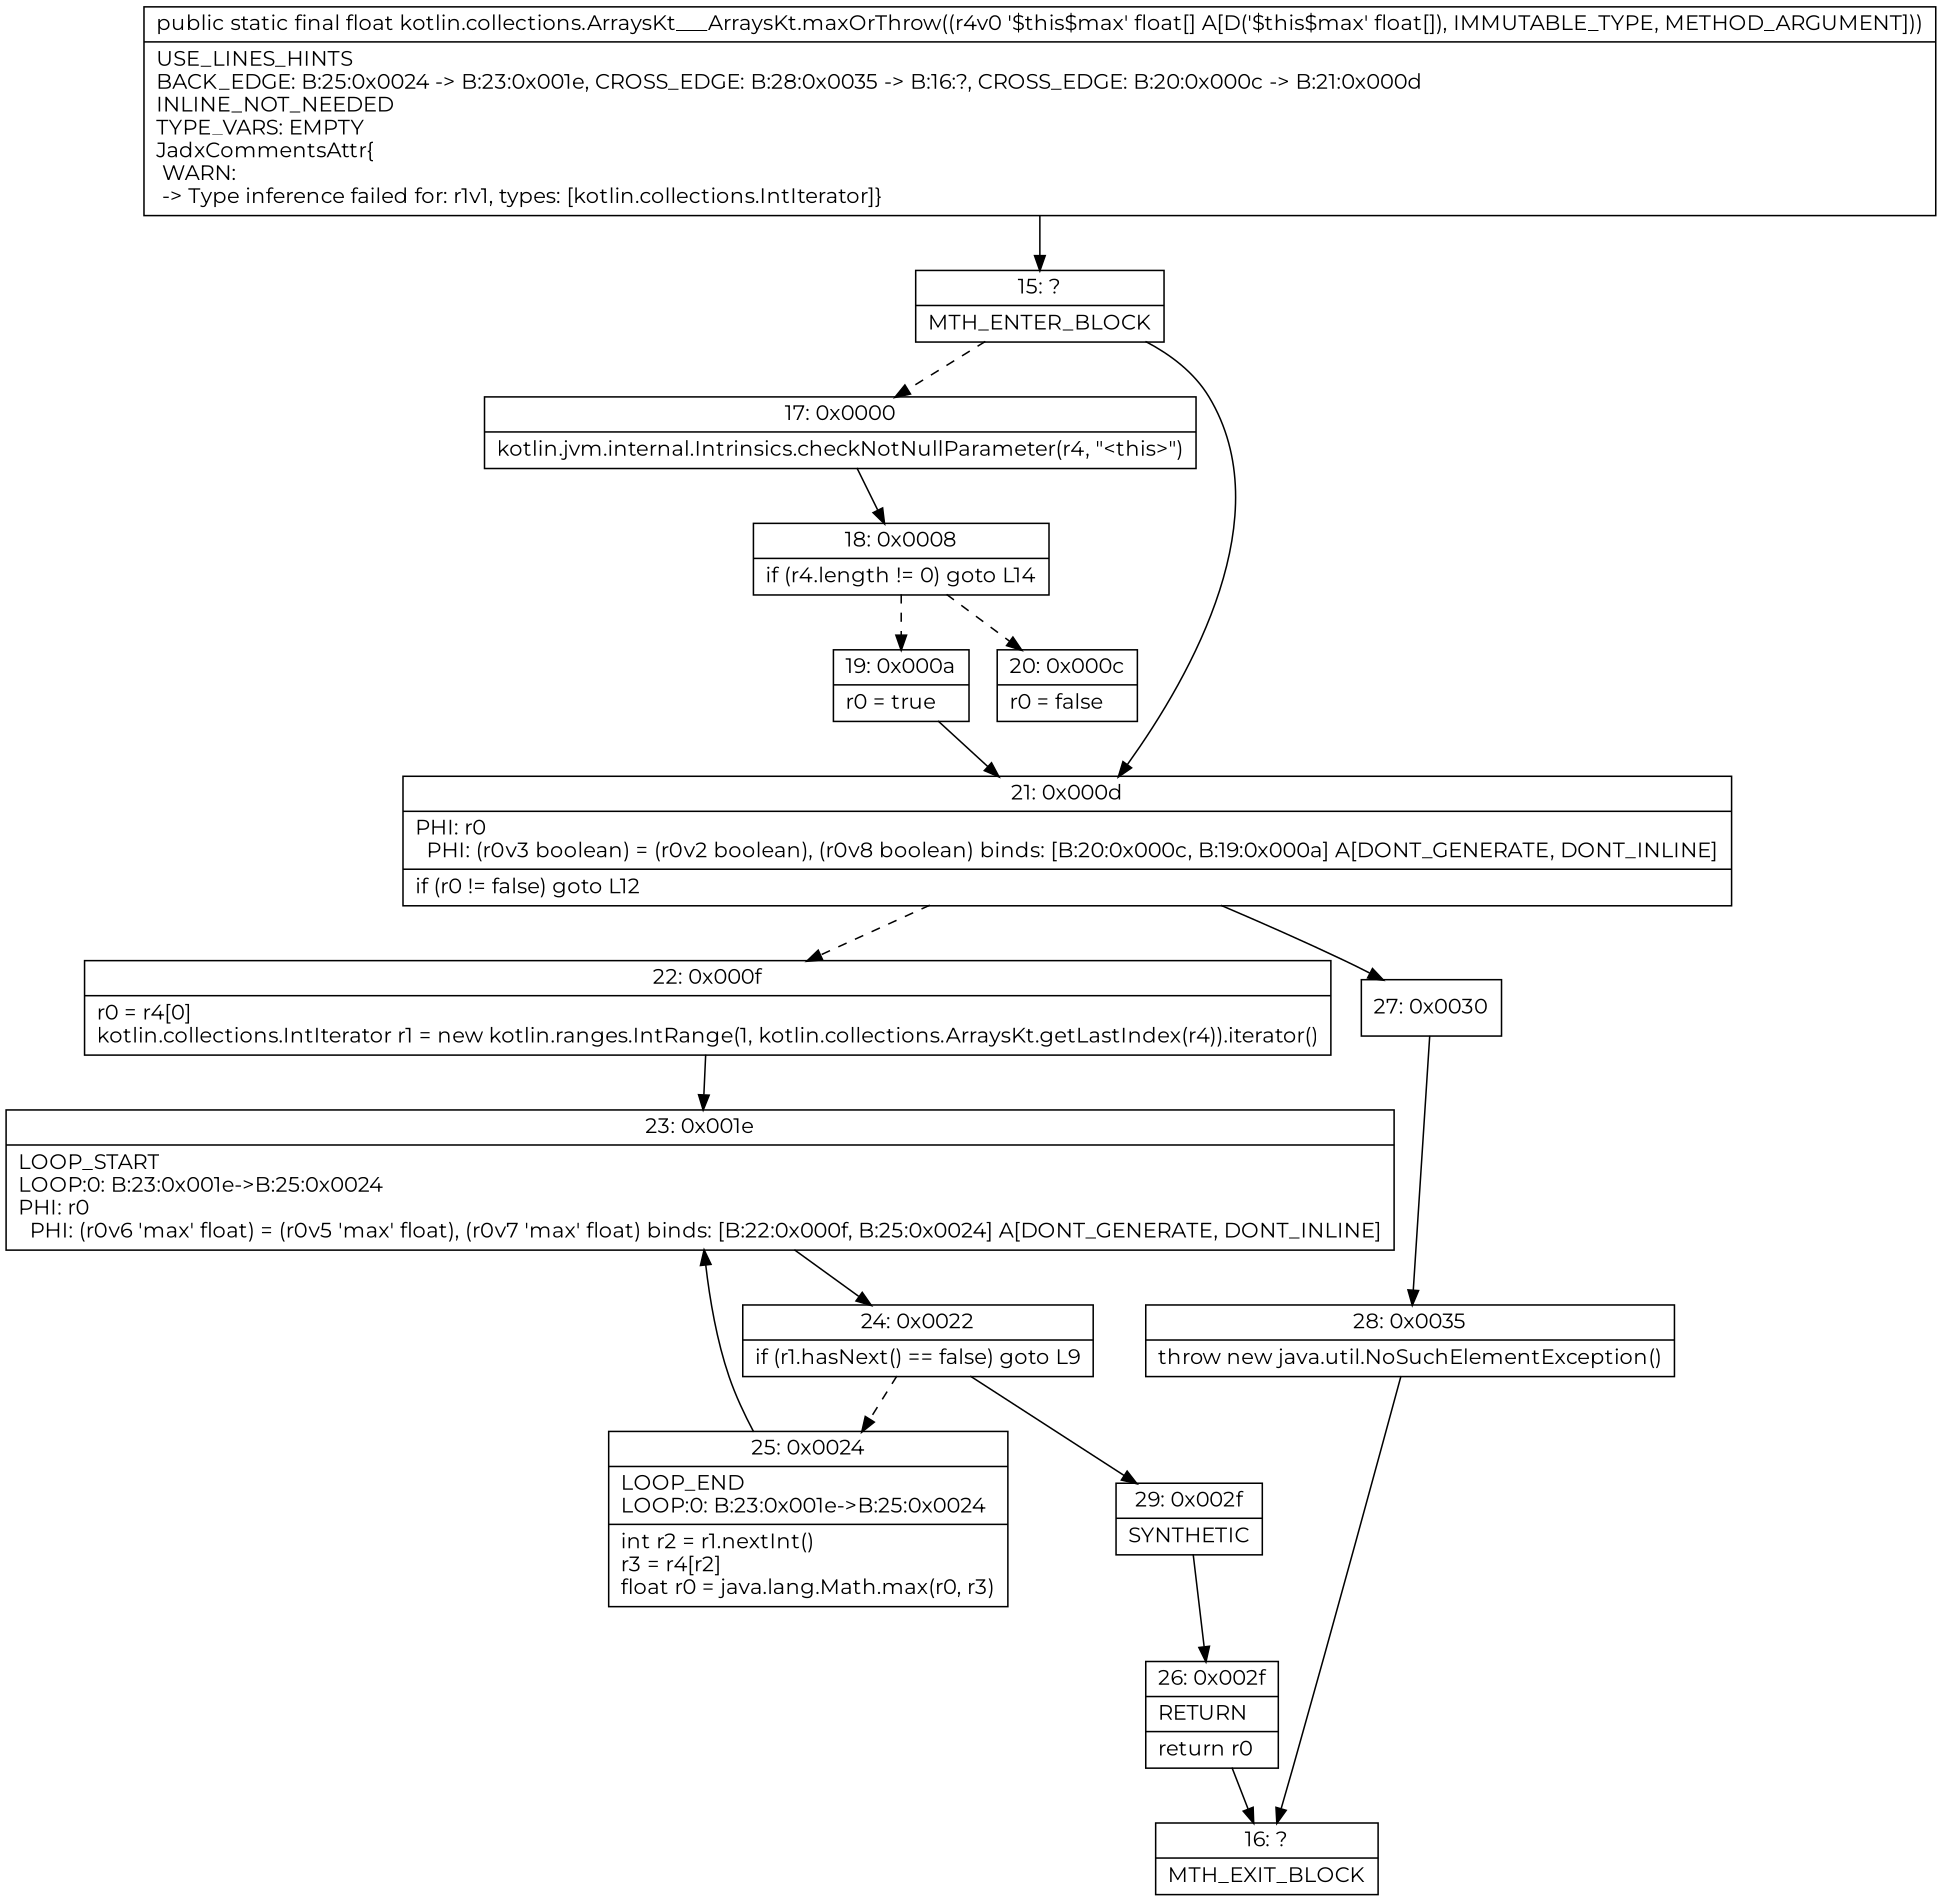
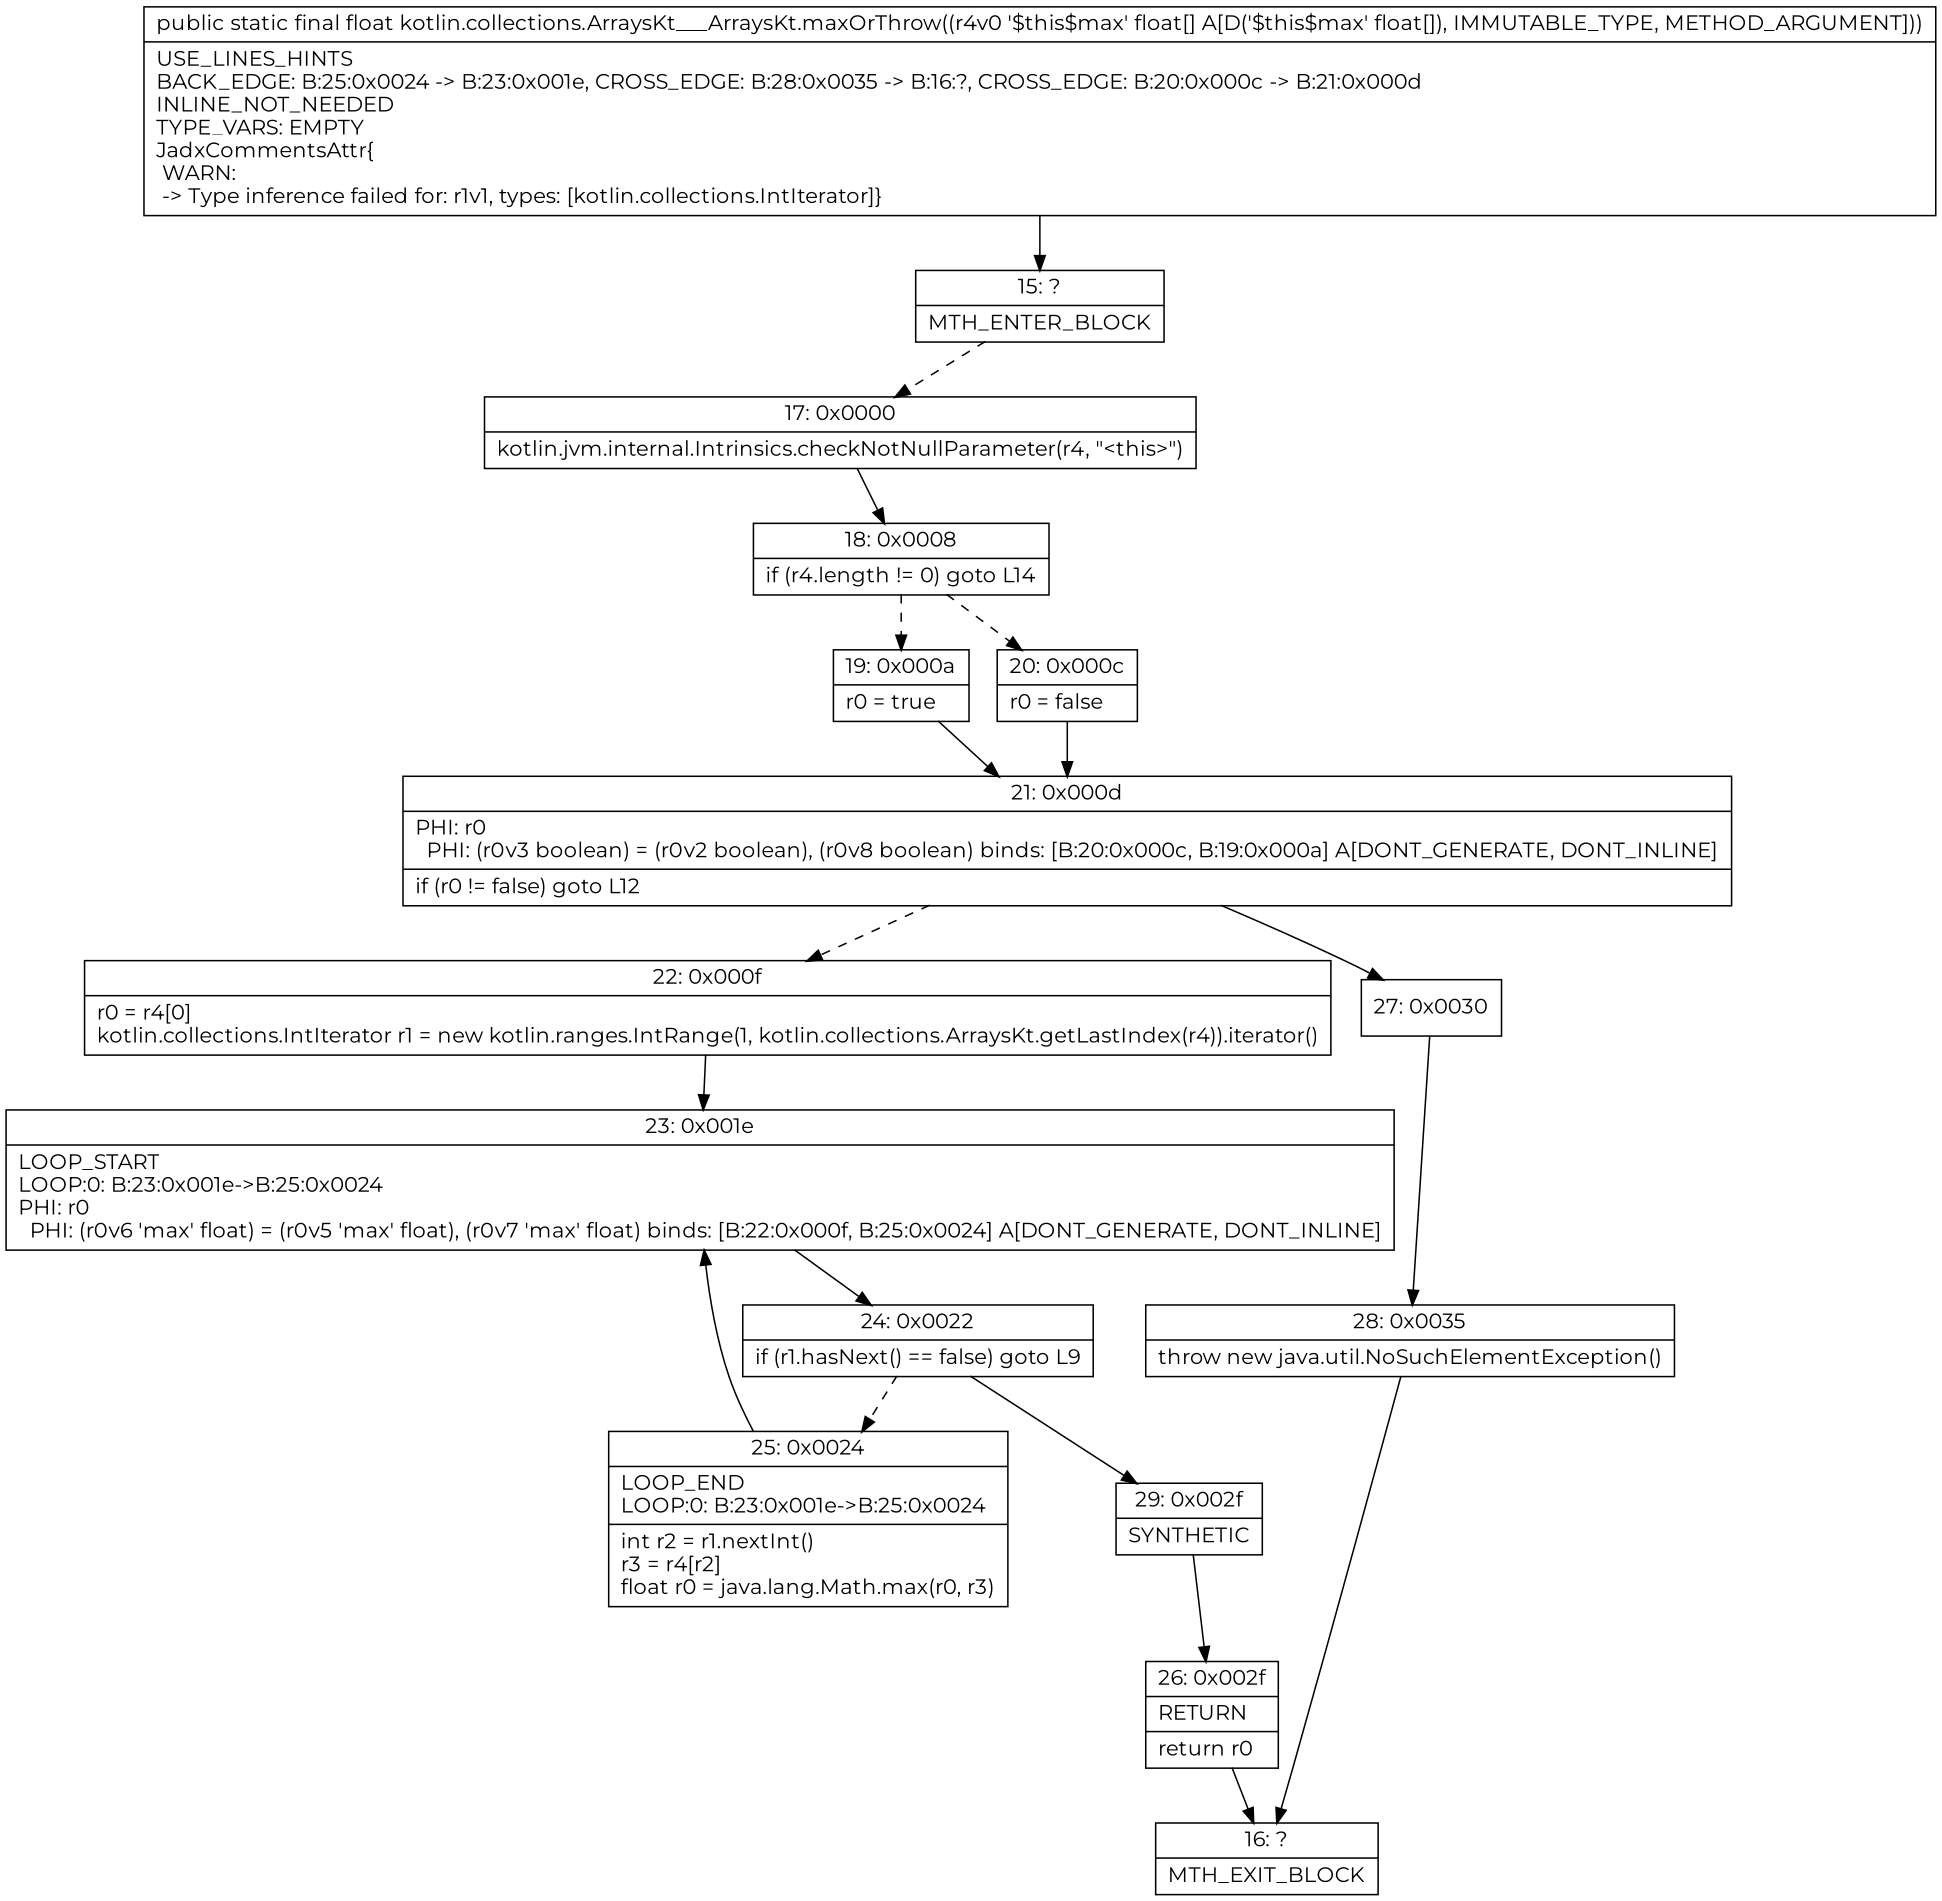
  digraph {
    fontname=Montserrat
    node [fontname=Montserrat shape=record]
    edge [fontname=Montserrat]
    n1 [label="{15\:\ ?|MTH_ENTER_BLOCK\l}"]
    n2 [label="{17\:\ 0x0000|kotlin.jvm.internal.Intrinsics.checkNotNullParameter(r4, \"\<this\>\")\l}"]
    n3 [label="{18\:\ 0x0008|if (r4.length != 0) goto L14\l}"]
    n4 [label="{19\:\ 0x000a|r0 = true\l}"]
    n5 [label="{20\:\ 0x000c|r0 = false\l}"]
    n6 [label="{21\:\ 0x000d|PHI: r0 \l  PHI: (r0v3 boolean) = (r0v2 boolean), (r0v8 boolean) binds: [B:20:0x000c, B:19:0x000a] A[DONT_GENERATE, DONT_INLINE]\l|if (r0 != false) goto L12\l}"]
    n7 [label="{22\:\ 0x000f|r0 = r4[0]\lkotlin.collections.IntIterator r1 = new kotlin.ranges.IntRange(1, kotlin.collections.ArraysKt.getLastIndex(r4)).iterator()\l}"]
    n8 [label="{27\:\ 0x0030}"]
    n9 [label="{23\:\ 0x001e|LOOP_START\lLOOP:0: B:23:0x001e\-\>B:25:0x0024\lPHI: r0 \l  PHI: (r0v6 'max' float) = (r0v5 'max' float), (r0v7 'max' float) binds: [B:22:0x000f, B:25:0x0024] A[DONT_GENERATE, DONT_INLINE]\l}"]
    n10 [label="{28\:\ 0x0035|throw new java.util.NoSuchElementException()\l}"]
    n11 [label="{24\:\ 0x0022|if (r1.hasNext() == false) goto L9\l}"]
    n12 [label="{25\:\ 0x0024|LOOP_END\lLOOP:0: B:23:0x001e\-\>B:25:0x0024\l|int r2 = r1.nextInt()\lr3 = r4[r2]\lfloat r0 = java.lang.Math.max(r0, r3)\l}"]
    n13 [label="{29\:\ 0x002f|SYNTHETIC\l}"]
    n14 [label="{26\:\ 0x002f|RETURN\l|return r0\l}"]
    n15 [label="{16\:\ ?|MTH_EXIT_BLOCK\l}"]
    n16 [label="{public static final float kotlin.collections.ArraysKt___ArraysKt.maxOrThrow((r4v0 '$this$max' float[] A[D('$this$max' float[]), IMMUTABLE_TYPE, METHOD_ARGUMENT]))  | USE_LINES_HINTS\lBACK_EDGE: B:25:0x0024 \-\> B:23:0x001e, CROSS_EDGE: B:28:0x0035 \-\> B:16:?, CROSS_EDGE: B:20:0x000c \-\> B:21:0x000d\lINLINE_NOT_NEEDED\lTYPE_VARS: EMPTY\lJadxCommentsAttr\{\l WARN: \l \-\> Type inference failed for: r1v1, types: [kotlin.collections.IntIterator]\}\l}"]
    n1 -> n2 [style=dashed]
    n2 -> n3
    n3 -> n4 [style=dashed]
    n3 -> n5 [style=dashed]
    n4 -> n6
-   n1 -> n6
+   n5 -> n6
    n6 -> n7 [style=dashed]
    n6 -> n8
    n7 -> n9
    n8 -> n10
    n9 -> n11
    n10 -> n15
    n11 -> n12 [style=dashed]
    n11 -> n13
    n12 -> n9
    n13 -> n14
    n14 -> n15
    n16 -> n1
  }
